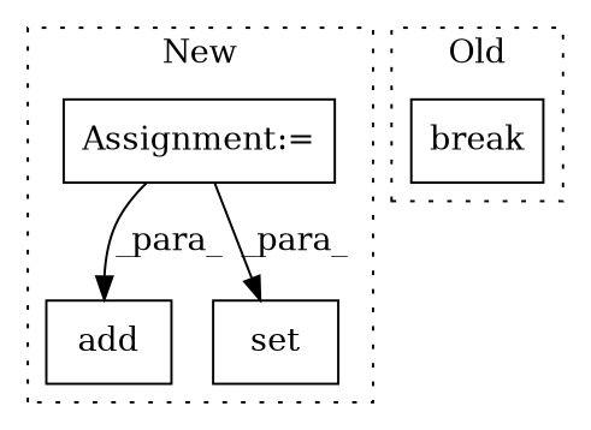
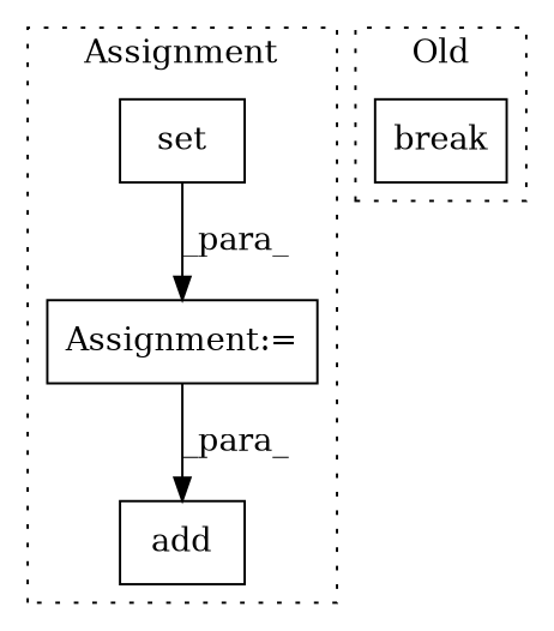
  digraph {
    node [a=32 shape=box]
    n1 [l="4,1" label=add s="4792,4802"]
    n2 [l=5 label=set s=4646]
    n3 [a=7 l=1 label="Assignment:=" s=4645]
    n4 [a=10 l=6 label=break s=5079]
    subgraph cluster_1 {
-     label=New
+     label=Assignment
      style=dotted
      n1
      n2
      n3
    }
    subgraph cluster_2 {
      label=Old
      style=dotted
      n4
    }
-   n3 -> n2 [label=_para_]
+   n2 -> n3 [label=_para_]
    n3 -> n1 [label=_para_]
  }
